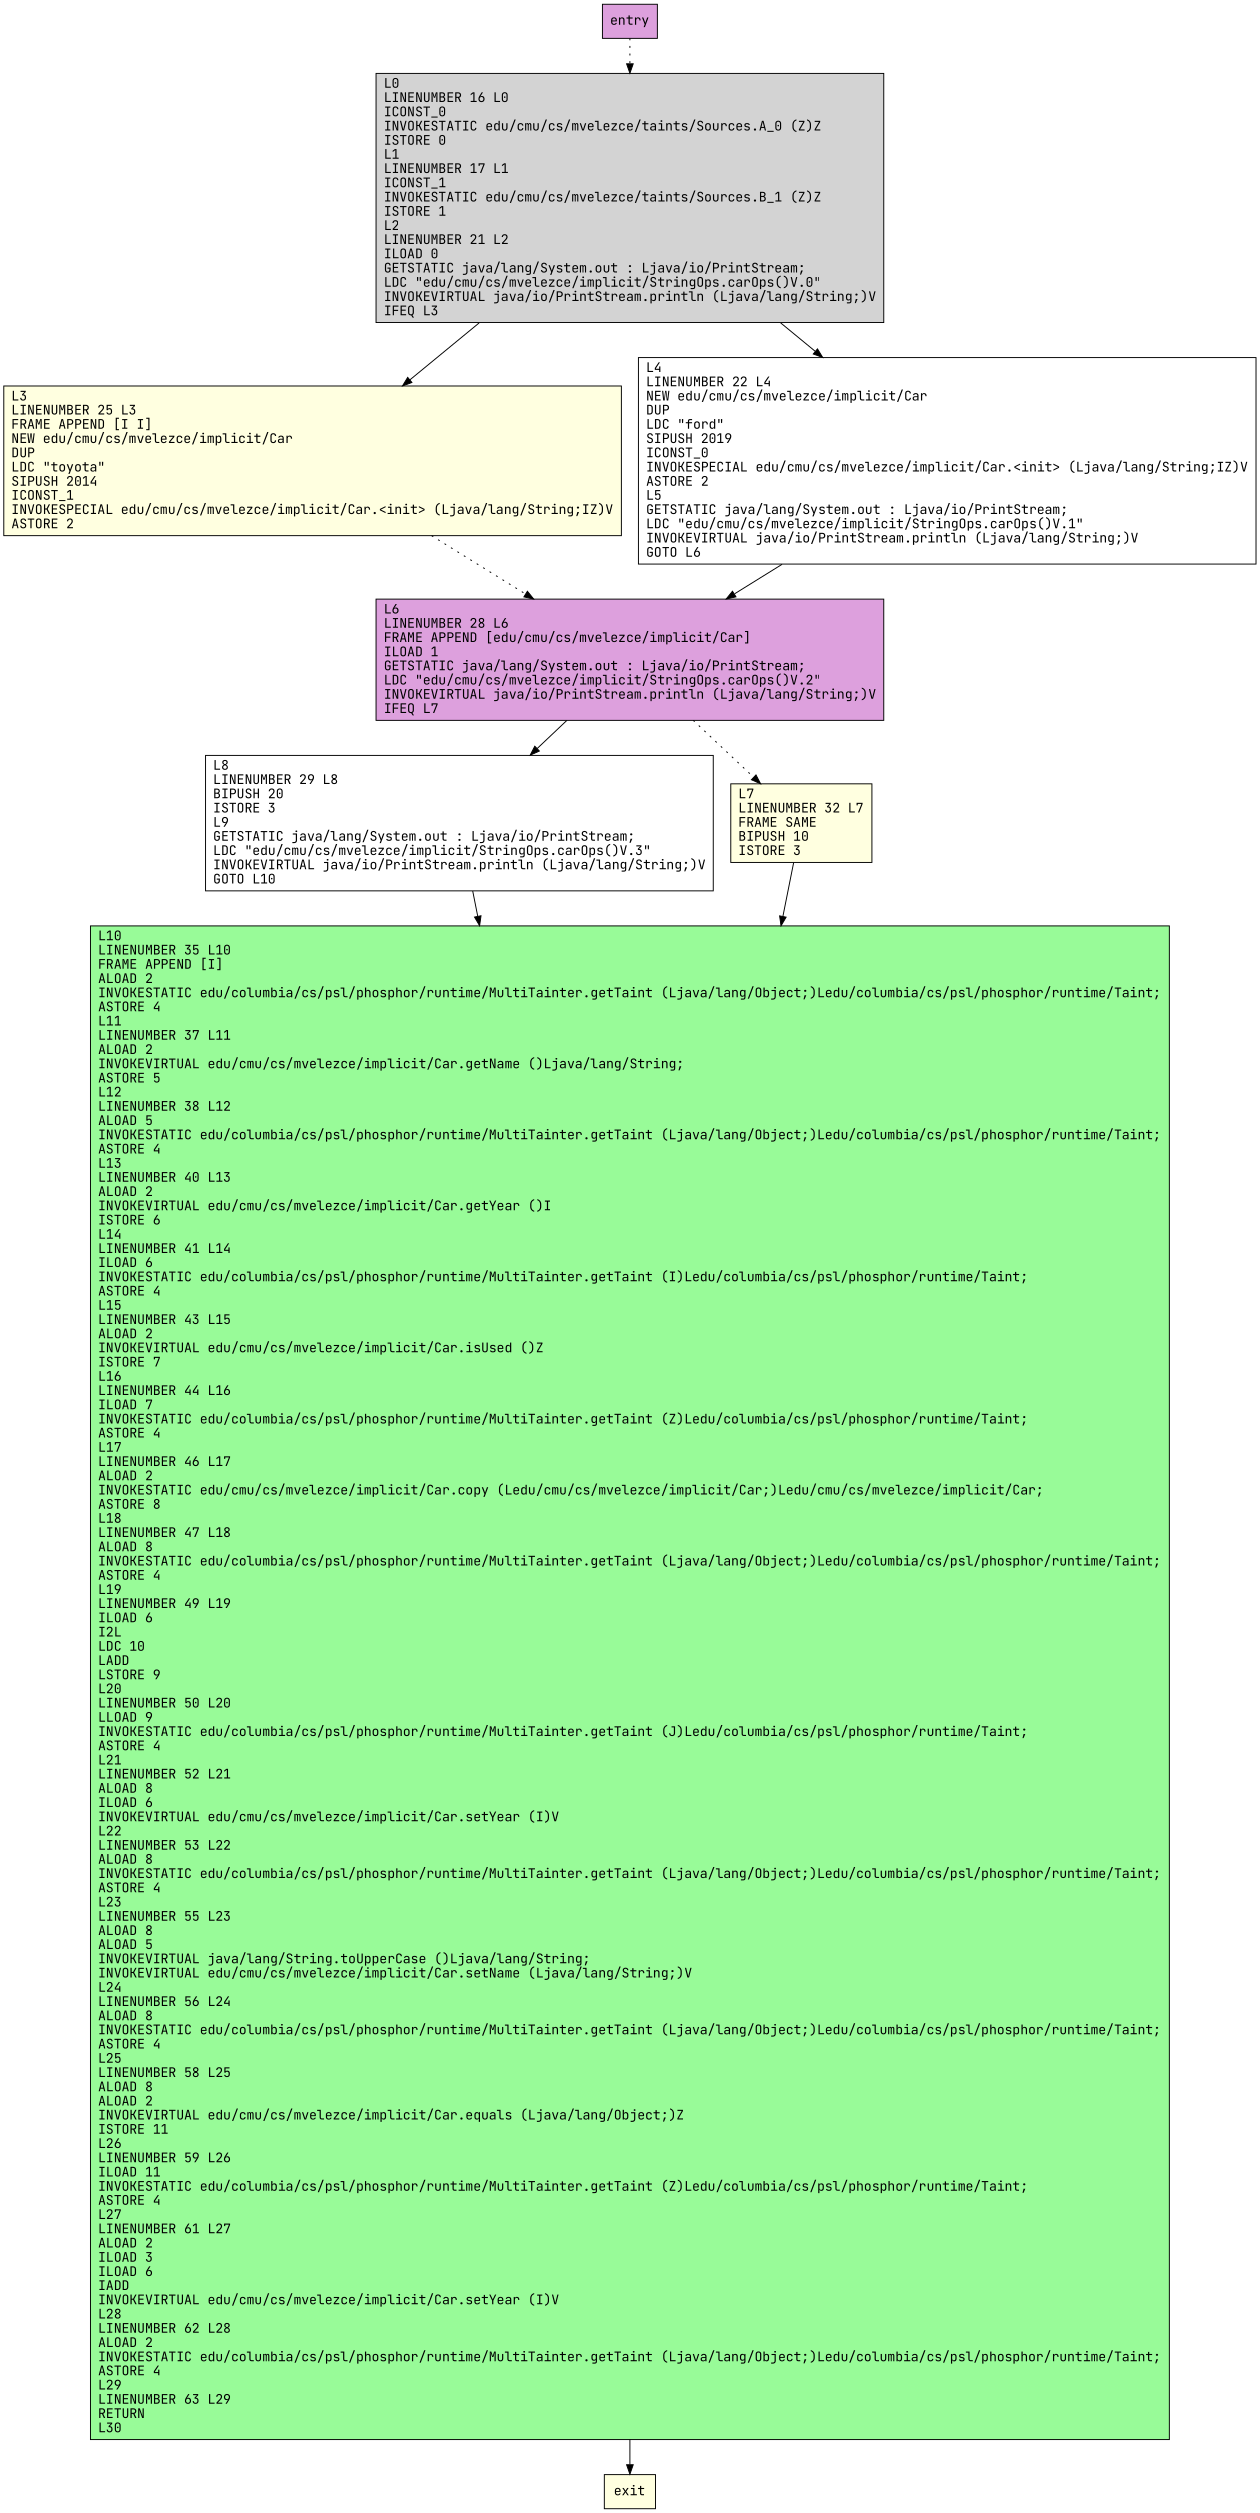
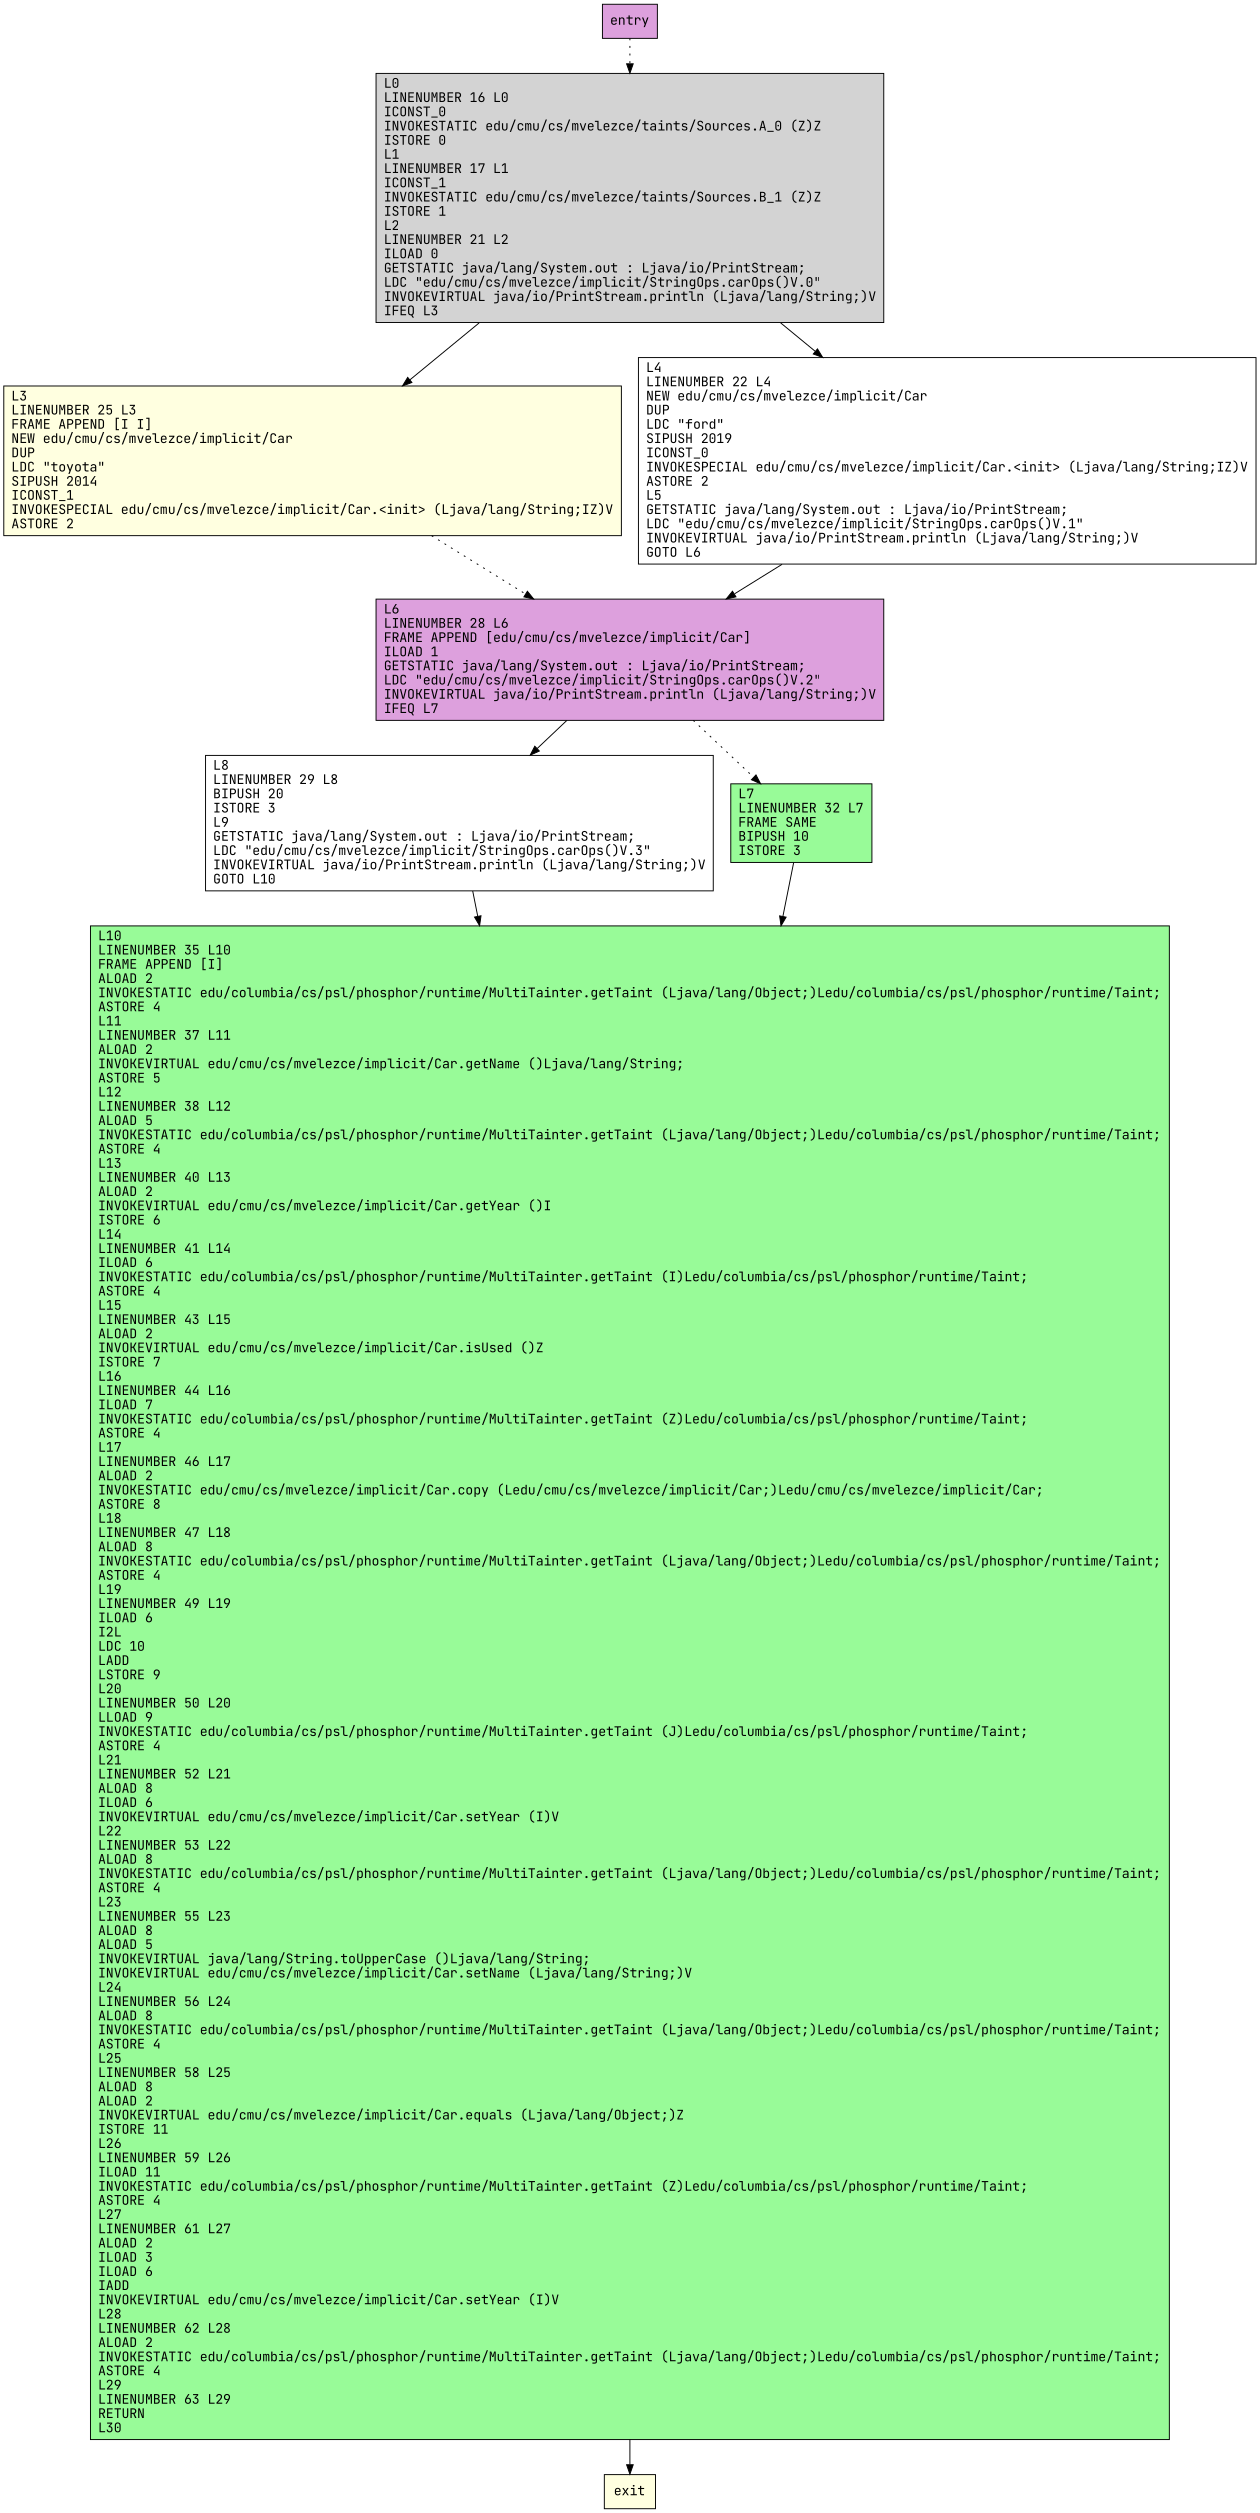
  digraph {
    fontname="JetBrains Mono"
    node [shape=record style=filled fillcolor=lightyellow fontname="JetBrains Mono"]
    edge [style=solid fontname="JetBrains Mono"]
    n1 [label="L3\lLINENUMBER 25 L3\lFRAME APPEND [I I]\lNEW edu/cmu/cs/mvelezce/implicit/Car\lDUP\lLDC \"toyota\"\lSIPUSH 2014\lICONST_1\lINVOKESPECIAL edu/cmu/cs/mvelezce/implicit/Car.\<init\> (Ljava/lang/String;IZ)V\lASTORE 2\l"]
    n2 [label="L6\lLINENUMBER 28 L6\lFRAME APPEND [edu/cmu/cs/mvelezce/implicit/Car]\lILOAD 1\lGETSTATIC java/lang/System.out : Ljava/io/PrintStream;\lLDC \"edu/cmu/cs/mvelezce/implicit/StringOps.carOps()V.2\"\lINVOKEVIRTUAL java/io/PrintStream.println (Ljava/lang/String;)V\lIFEQ L7\l" fillcolor=plum]
    n3 [label="L8\lLINENUMBER 29 L8\lBIPUSH 20\lISTORE 3\lL9\lGETSTATIC java/lang/System.out : Ljava/io/PrintStream;\lLDC \"edu/cmu/cs/mvelezce/implicit/StringOps.carOps()V.3\"\lINVOKEVIRTUAL java/io/PrintStream.println (Ljava/lang/String;)V\lGOTO L10\l" fillcolor=white]
    n4 [label="L10\lLINENUMBER 35 L10\lFRAME APPEND [I]\lALOAD 2\lINVOKESTATIC edu/columbia/cs/psl/phosphor/runtime/MultiTainter.getTaint (Ljava/lang/Object;)Ledu/columbia/cs/psl/phosphor/runtime/Taint;\lASTORE 4\lL11\lLINENUMBER 37 L11\lALOAD 2\lINVOKEVIRTUAL edu/cmu/cs/mvelezce/implicit/Car.getName ()Ljava/lang/String;\lASTORE 5\lL12\lLINENUMBER 38 L12\lALOAD 5\lINVOKESTATIC edu/columbia/cs/psl/phosphor/runtime/MultiTainter.getTaint (Ljava/lang/Object;)Ledu/columbia/cs/psl/phosphor/runtime/Taint;\lASTORE 4\lL13\lLINENUMBER 40 L13\lALOAD 2\lINVOKEVIRTUAL edu/cmu/cs/mvelezce/implicit/Car.getYear ()I\lISTORE 6\lL14\lLINENUMBER 41 L14\lILOAD 6\lINVOKESTATIC edu/columbia/cs/psl/phosphor/runtime/MultiTainter.getTaint (I)Ledu/columbia/cs/psl/phosphor/runtime/Taint;\lASTORE 4\lL15\lLINENUMBER 43 L15\lALOAD 2\lINVOKEVIRTUAL edu/cmu/cs/mvelezce/implicit/Car.isUsed ()Z\lISTORE 7\lL16\lLINENUMBER 44 L16\lILOAD 7\lINVOKESTATIC edu/columbia/cs/psl/phosphor/runtime/MultiTainter.getTaint (Z)Ledu/columbia/cs/psl/phosphor/runtime/Taint;\lASTORE 4\lL17\lLINENUMBER 46 L17\lALOAD 2\lINVOKESTATIC edu/cmu/cs/mvelezce/implicit/Car.copy (Ledu/cmu/cs/mvelezce/implicit/Car;)Ledu/cmu/cs/mvelezce/implicit/Car;\lASTORE 8\lL18\lLINENUMBER 47 L18\lALOAD 8\lINVOKESTATIC edu/columbia/cs/psl/phosphor/runtime/MultiTainter.getTaint (Ljava/lang/Object;)Ledu/columbia/cs/psl/phosphor/runtime/Taint;\lASTORE 4\lL19\lLINENUMBER 49 L19\lILOAD 6\lI2L\lLDC 10\lLADD\lLSTORE 9\lL20\lLINENUMBER 50 L20\lLLOAD 9\lINVOKESTATIC edu/columbia/cs/psl/phosphor/runtime/MultiTainter.getTaint (J)Ledu/columbia/cs/psl/phosphor/runtime/Taint;\lASTORE 4\lL21\lLINENUMBER 52 L21\lALOAD 8\lILOAD 6\lINVOKEVIRTUAL edu/cmu/cs/mvelezce/implicit/Car.setYear (I)V\lL22\lLINENUMBER 53 L22\lALOAD 8\lINVOKESTATIC edu/columbia/cs/psl/phosphor/runtime/MultiTainter.getTaint (Ljava/lang/Object;)Ledu/columbia/cs/psl/phosphor/runtime/Taint;\lASTORE 4\lL23\lLINENUMBER 55 L23\lALOAD 8\lALOAD 5\lINVOKEVIRTUAL java/lang/String.toUpperCase ()Ljava/lang/String;\lINVOKEVIRTUAL edu/cmu/cs/mvelezce/implicit/Car.setName (Ljava/lang/String;)V\lL24\lLINENUMBER 56 L24\lALOAD 8\lINVOKESTATIC edu/columbia/cs/psl/phosphor/runtime/MultiTainter.getTaint (Ljava/lang/Object;)Ledu/columbia/cs/psl/phosphor/runtime/Taint;\lASTORE 4\lL25\lLINENUMBER 58 L25\lALOAD 8\lALOAD 2\lINVOKEVIRTUAL edu/cmu/cs/mvelezce/implicit/Car.equals (Ljava/lang/Object;)Z\lISTORE 11\lL26\lLINENUMBER 59 L26\lILOAD 11\lINVOKESTATIC edu/columbia/cs/psl/phosphor/runtime/MultiTainter.getTaint (Z)Ledu/columbia/cs/psl/phosphor/runtime/Taint;\lASTORE 4\lL27\lLINENUMBER 61 L27\lALOAD 2\lILOAD 3\lILOAD 6\lIADD\lINVOKEVIRTUAL edu/cmu/cs/mvelezce/implicit/Car.setYear (I)V\lL28\lLINENUMBER 62 L28\lALOAD 2\lINVOKESTATIC edu/columbia/cs/psl/phosphor/runtime/MultiTainter.getTaint (Ljava/lang/Object;)Ledu/columbia/cs/psl/phosphor/runtime/Taint;\lASTORE 4\lL29\lLINENUMBER 63 L29\lRETURN\lL30\l" fillcolor=palegreen]
    n5 [label="L4\lLINENUMBER 22 L4\lNEW edu/cmu/cs/mvelezce/implicit/Car\lDUP\lLDC \"ford\"\lSIPUSH 2019\lICONST_0\lINVOKESPECIAL edu/cmu/cs/mvelezce/implicit/Car.\<init\> (Ljava/lang/String;IZ)V\lASTORE 2\lL5\lGETSTATIC java/lang/System.out : Ljava/io/PrintStream;\lLDC \"edu/cmu/cs/mvelezce/implicit/StringOps.carOps()V.1\"\lINVOKEVIRTUAL java/io/PrintStream.println (Ljava/lang/String;)V\lGOTO L6\l" fillcolor=white]
    exit
    n7 [label="L0\lLINENUMBER 16 L0\lICONST_0\lINVOKESTATIC edu/cmu/cs/mvelezce/taints/Sources.A_0 (Z)Z\lISTORE 0\lL1\lLINENUMBER 17 L1\lICONST_1\lINVOKESTATIC edu/cmu/cs/mvelezce/taints/Sources.B_1 (Z)Z\lISTORE 1\lL2\lLINENUMBER 21 L2\lILOAD 0\lGETSTATIC java/lang/System.out : Ljava/io/PrintStream;\lLDC \"edu/cmu/cs/mvelezce/implicit/StringOps.carOps()V.0\"\lINVOKEVIRTUAL java/io/PrintStream.println (Ljava/lang/String;)V\lIFEQ L3\l" fillcolor=lightgrey]
-   n8 [label="L7\lLINENUMBER 32 L7\lFRAME SAME\lBIPUSH 10\lISTORE 3\l"]
+   n8 [label="L7\lLINENUMBER 32 L7\lFRAME SAME\lBIPUSH 10\lISTORE 3\l" fillcolor=palegreen]
    entry [fillcolor=plum]
    n1 -> n2 [style=dotted]
    n2 -> n3
    n2 -> n8 [style=dotted]
    n3 -> n4
    n4 -> exit
    n5 -> n2
    n7 -> n1
    n7 -> n5
    n8 -> n4
    entry -> n7 [style=dotted]
  }
